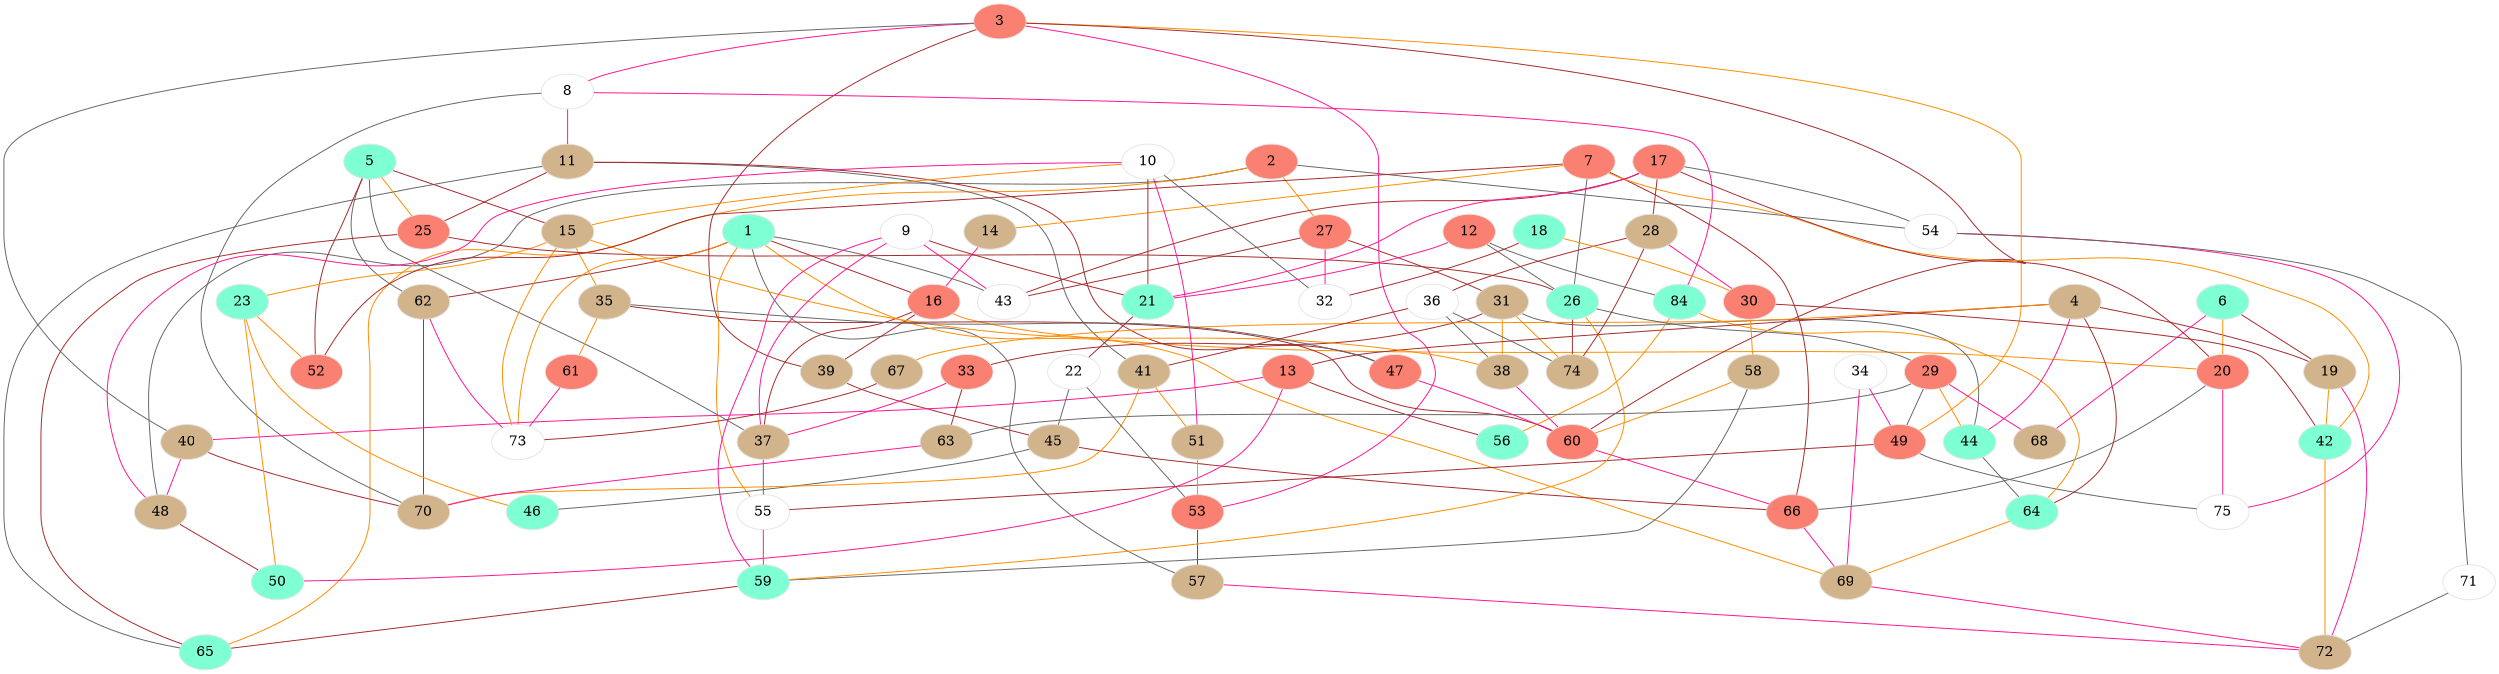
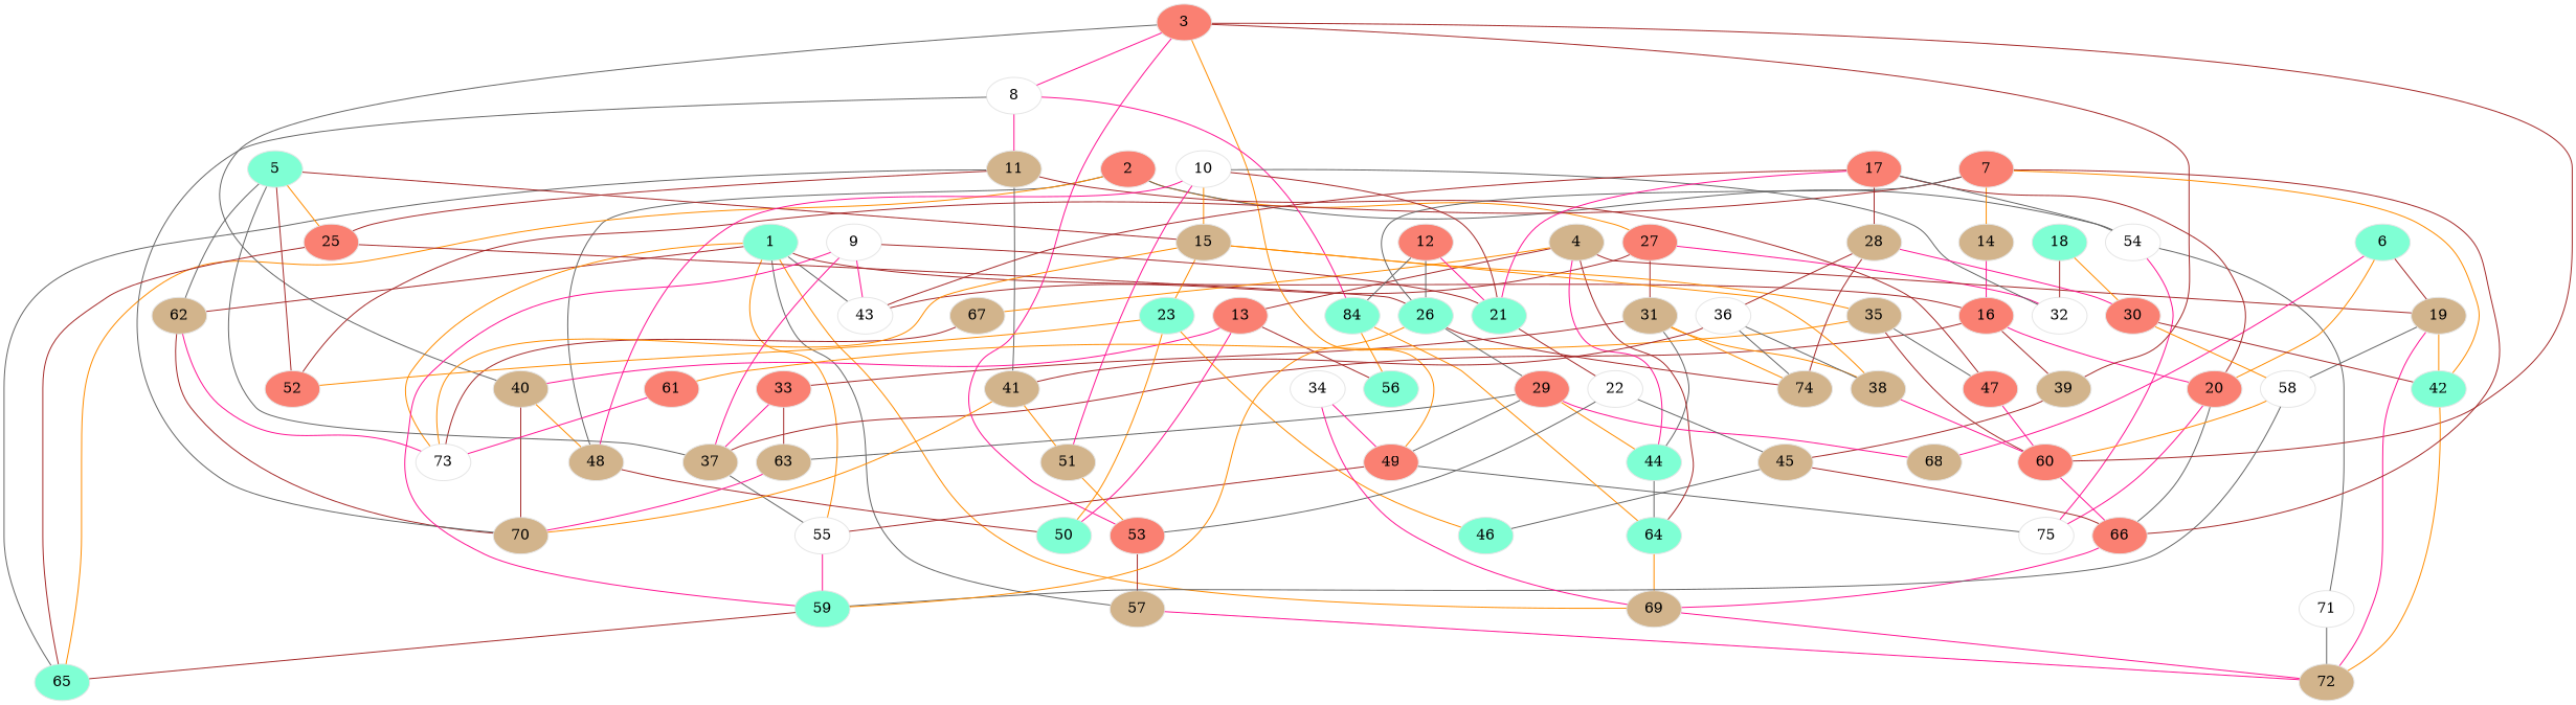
  graph {
    node [color=gray90 fillcolor=tan style=filled]
    edge [color=brown]
    1 [fillcolor=aquamarine]
    16 [fillcolor=salmon]
    43 [fillcolor=white]
    55 [fillcolor=white]
    57
    62
    69
    73 [fillcolor=white]
    39
    37
    20 [fillcolor=salmon]
    59 [fillcolor=aquamarine]
    72
    70
    2 [fillcolor=salmon]
    27 [fillcolor=salmon]
    48
    54 [fillcolor=white]
    65 [fillcolor=aquamarine]
    32 [fillcolor=white]
    31
    50 [fillcolor=aquamarine]
    75 [fillcolor=white]
    71 [fillcolor=white]
    3 [fillcolor=salmon]
    8 [fillcolor=white]
    40
    49 [fillcolor=salmon]
    53 [fillcolor=salmon]
    60 [fillcolor=salmon]
    11
    n32 [fillcolor=aquamarine label=84]
    45
    66 [fillcolor=salmon]
    13 [fillcolor=salmon]
    4
    19
    44 [fillcolor=aquamarine]
    64 [fillcolor=aquamarine]
    67
    56 [fillcolor=aquamarine]
    42 [fillcolor=aquamarine]
-   58
+   58 [fillcolor=white]
    5 [fillcolor=aquamarine]
    15
    25 [fillcolor=salmon]
    52 [fillcolor=salmon]
    23 [fillcolor=aquamarine]
    35
    38
    26 [fillcolor=aquamarine]
    6 [fillcolor=aquamarine]
    68
    7 [fillcolor=salmon]
    14
    29 [fillcolor=salmon]
    74
    41
    47 [fillcolor=salmon]
    9 [fillcolor=white]
    21 [fillcolor=aquamarine]
    22 [fillcolor=white]
    10 [fillcolor=white]
    51
    12 [fillcolor=salmon]
    46 [fillcolor=aquamarine]
    61 [fillcolor=salmon]
    17 [fillcolor=salmon]
    28
    30 [fillcolor=salmon]
    36 [fillcolor=white]
    18 [fillcolor=aquamarine]
    63
    33 [fillcolor=salmon]
    34 [fillcolor=white]
    1 -- 16
    1 -- 43 [color=gray40]
    1 -- 55 [color=darkorange]
    1 -- 57 [color=gray40]
    1 -- 62
    1 -- 69 [color=darkorange]
    1 -- 73 [color=darkorange]
    16 -- 39
    16 -- 37
-   16 -- 20 [color=darkorange]
+   16 -- 20 [color=deeppink]
    55 -- 59 [color=deeppink]
    57 -- 72 [color=deeppink]
    62 -- 73 [color=deeppink]
    62 -- 70
    69 -- 72 [color=deeppink]
    39 -- 45
    37 -- 55 [color=gray40]
    20 -- 75 [color=deeppink]
    20 -- 66 [color=gray40]
    59 -- 65
    2 -- 27 [color=darkorange]
    2 -- 48 [color=gray40]
    2 -- 54 [color=gray40]
    2 -- 65 [color=darkorange]
    27 -- 43
    27 -- 32 [color=deeppink]
    27 -- 31
    48 -- 50
    54 -- 75 [color=deeppink]
    54 -- 71 [color=gray40]
    31 -- 44 [color=gray40]
    31 -- 38 [color=darkorange]
    31 -- 74 [color=darkorange]
    31 -- 33
    71 -- 72 [color=gray40]
    3 -- 39
    3 -- 8 [color=deeppink]
    3 -- 40 [color=gray40]
    3 -- 49 [color=darkorange]
    3 -- 53 [color=deeppink]
    3 -- 60
    8 -- 70 [color=gray40]
    8 -- 11 [color=deeppink]
    8 -- n32 [color=deeppink]
    40 -- 70
-   40 -- 48 [color=deeppink]
+   40 -- 48 [color=darkorange]
    49 -- 55
    49 -- 75 [color=gray40]
    53 -- 57
    60 -- 66 [color=deeppink]
    11 -- 65 [color=gray40]
    11 -- 25
    11 -- 41 [color=gray40]
    11 -- 47
    n32 -- 64 [color=darkorange]
    n32 -- 56 [color=darkorange]
    45 -- 66
    45 -- 46 [color=gray40]
    66 -- 69 [color=deeppink]
    13 -- 50 [color=deeppink]
    13 -- 40 [color=deeppink]
    13 -- 56
    4 -- 13
    4 -- 19
    4 -- 44 [color=deeppink]
    4 -- 64
    4 -- 67 [color=darkorange]
    19 -- 72 [color=deeppink]
    19 -- 42 [color=darkorange]
+   19 -- 58 [color=gray40]
    44 -- 64 [color=gray40]
    64 -- 69 [color=darkorange]
    67 -- 73
    42 -- 72 [color=darkorange]
    58 -- 59 [color=gray40]
    58 -- 60 [color=darkorange]
    5 -- 62 [color=gray40]
    5 -- 37 [color=gray40]
    5 -- 15
    5 -- 25 [color=darkorange]
    5 -- 52
    15 -- 73 [color=darkorange]
    15 -- 23 [color=darkorange]
    15 -- 35 [color=darkorange]
    15 -- 38 [color=darkorange]
    25 -- 65
    25 -- 26
    23 -- 50 [color=darkorange]
    23 -- 52 [color=darkorange]
    23 -- 46 [color=darkorange]
    35 -- 60
    35 -- 47 [color=gray40]
    35 -- 61 [color=darkorange]
    38 -- 60 [color=deeppink]
    26 -- 59 [color=darkorange]
    26 -- 29 [color=gray40]
    26 -- 74
    6 -- 20 [color=darkorange]
    6 -- 19
    6 -- 68 [color=deeppink]
    7 -- 66
    7 -- 42 [color=darkorange]
    7 -- 52
    7 -- 26 [color=gray40]
    7 -- 14 [color=darkorange]
    14 -- 16 [color=deeppink]
    29 -- 49 [color=gray40]
    29 -- 44 [color=darkorange]
    29 -- 68 [color=deeppink]
    29 -- 63 [color=gray40]
    41 -- 70 [color=darkorange]
    41 -- 51 [color=darkorange]
    47 -- 60 [color=deeppink]
    9 -- 43 [color=deeppink]
    9 -- 37 [color=deeppink]
    9 -- 59 [color=deeppink]
    9 -- 21
    21 -- 22
    22 -- 53 [color=gray40]
    22 -- 45 [color=gray40]
    10 -- 48 [color=deeppink]
    10 -- 32 [color=gray40]
    10 -- 15 [color=darkorange]
    10 -- 21
    10 -- 51 [color=deeppink]
    51 -- 53 [color=darkorange]
    12 -- n32 [color=gray40]
    12 -- 26 [color=gray40]
    12 -- 21 [color=deeppink]
    61 -- 73 [color=deeppink]
    17 -- 43
    17 -- 20
    17 -- 54 [color=gray40]
    17 -- 21 [color=deeppink]
    17 -- 28
    28 -- 74
    28 -- 30 [color=deeppink]
    28 -- 36
    30 -- 42
    30 -- 58 [color=darkorange]
    36 -- 38 [color=gray40]
    36 -- 74 [color=gray40]
    36 -- 41
    18 -- 32
    18 -- 30 [color=darkorange]
    63 -- 70 [color=deeppink]
    33 -- 37 [color=deeppink]
    33 -- 63
    34 -- 69 [color=deeppink]
    34 -- 49 [color=deeppink]
  }
